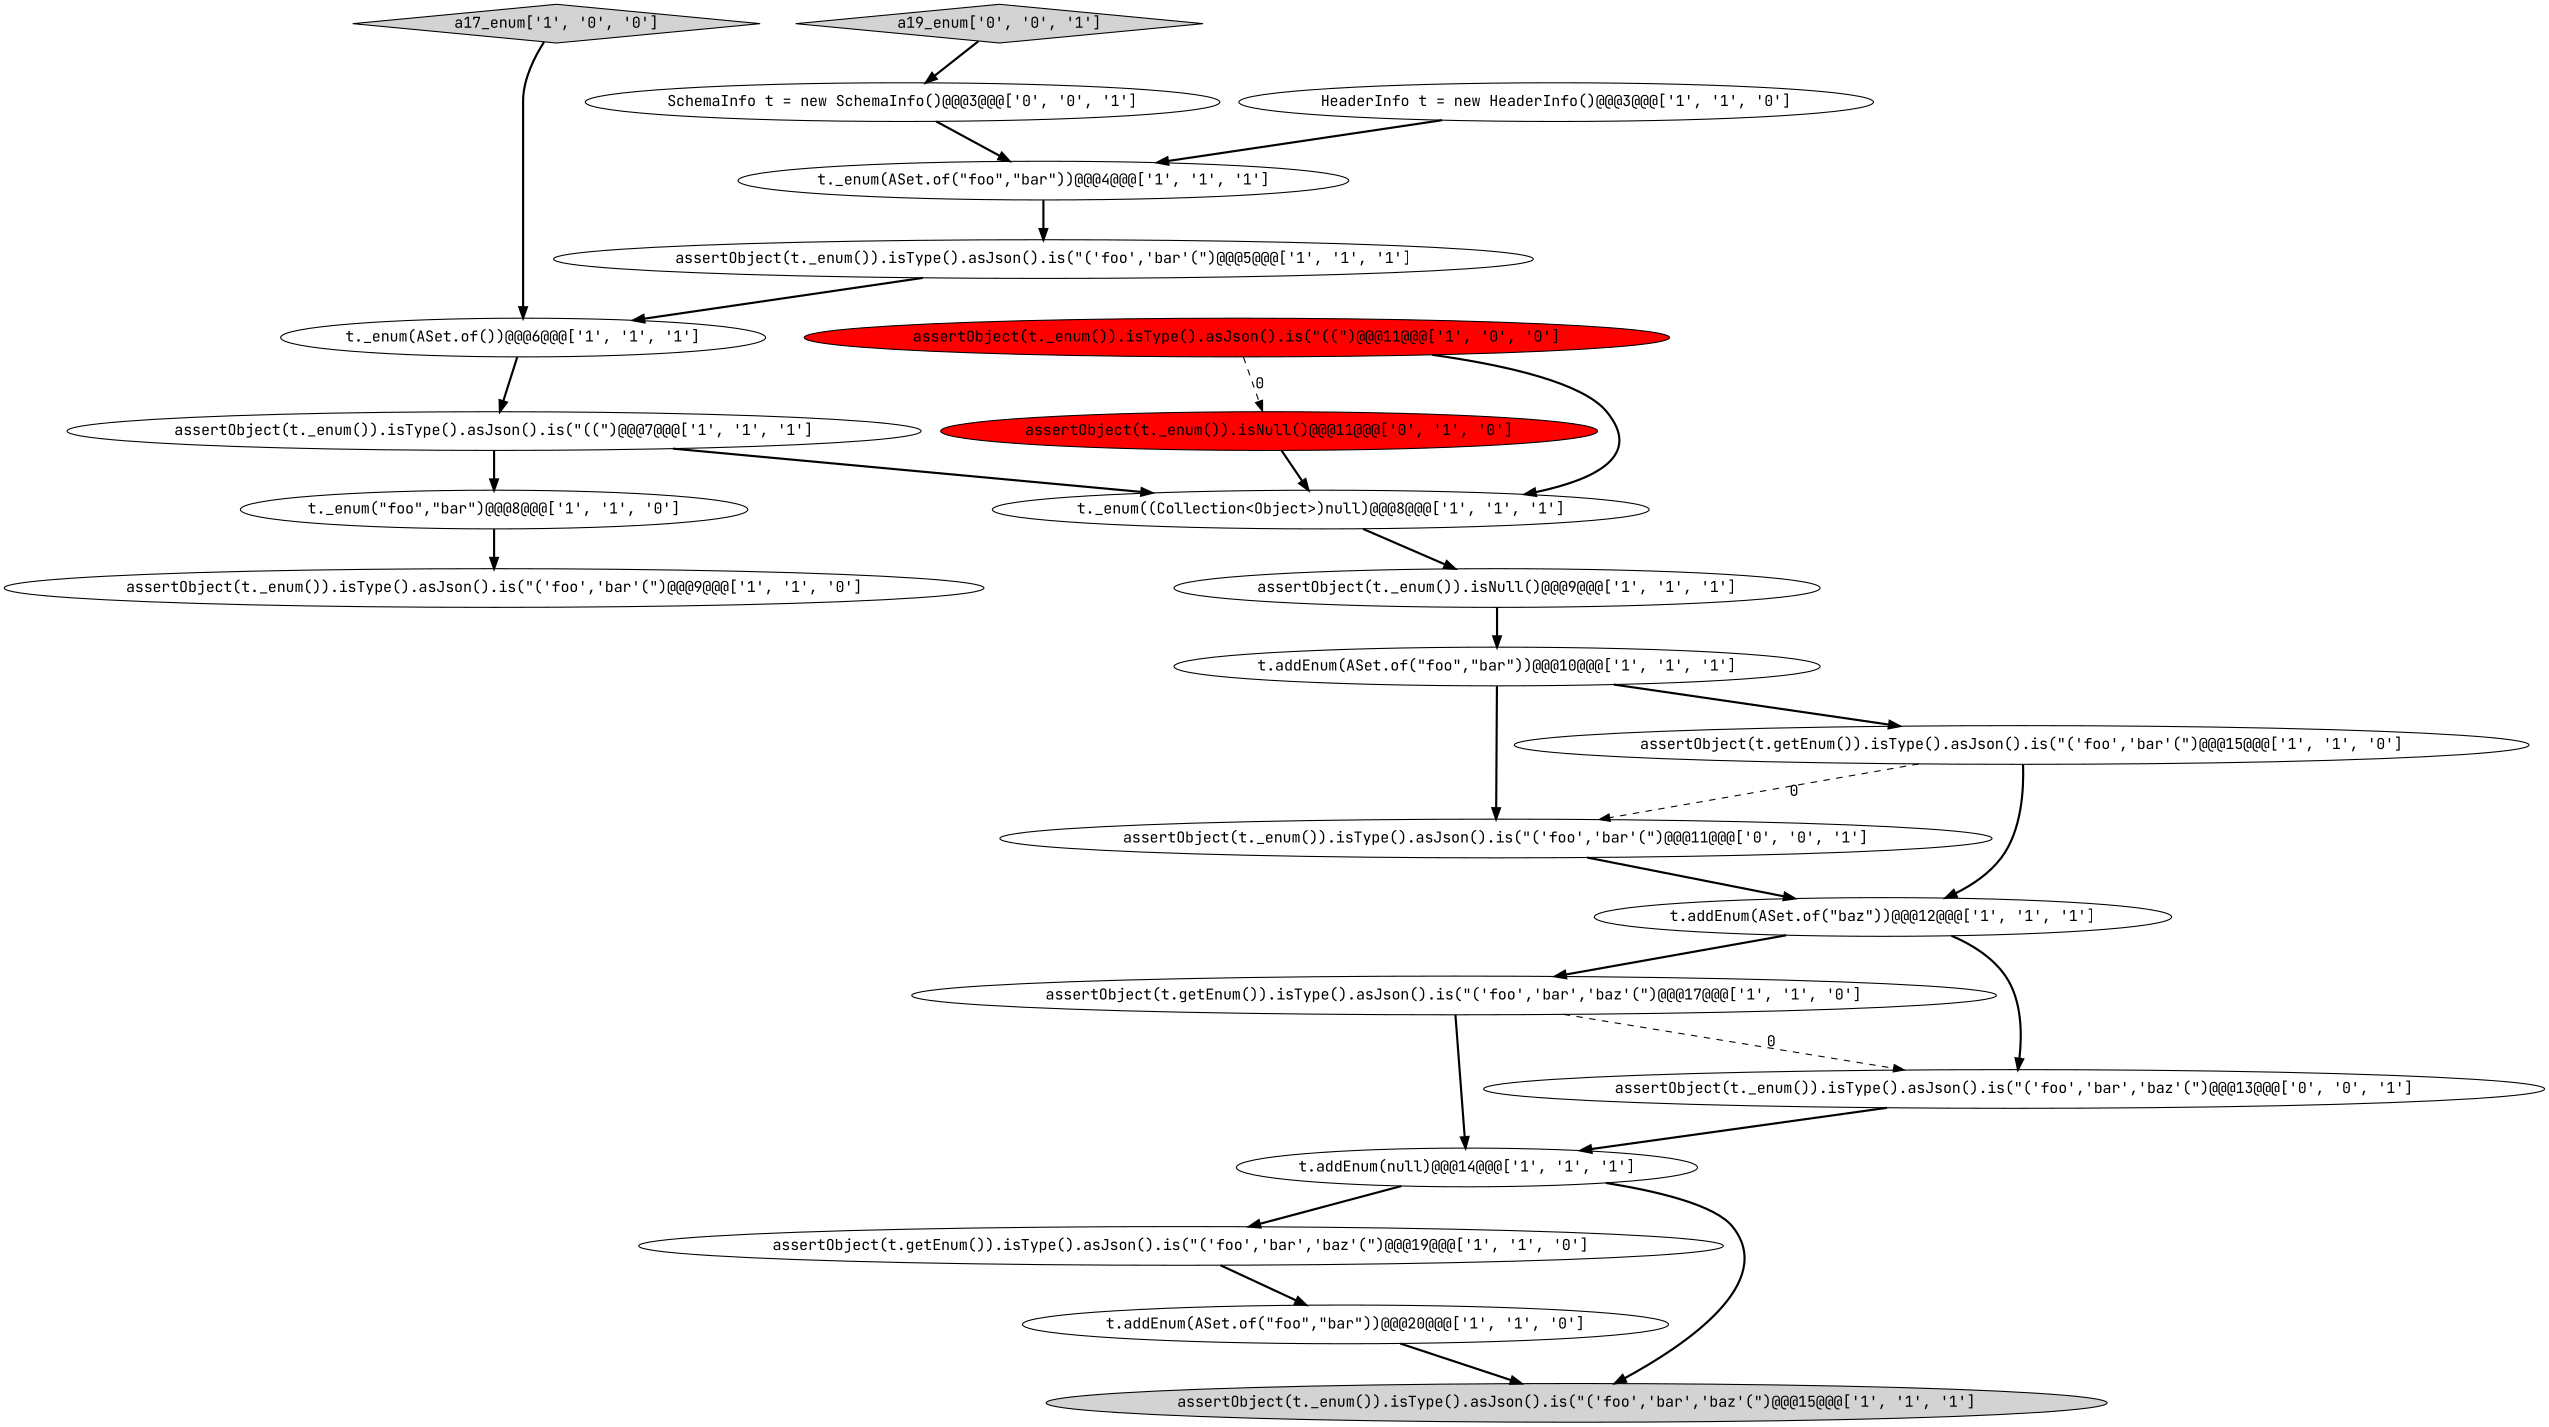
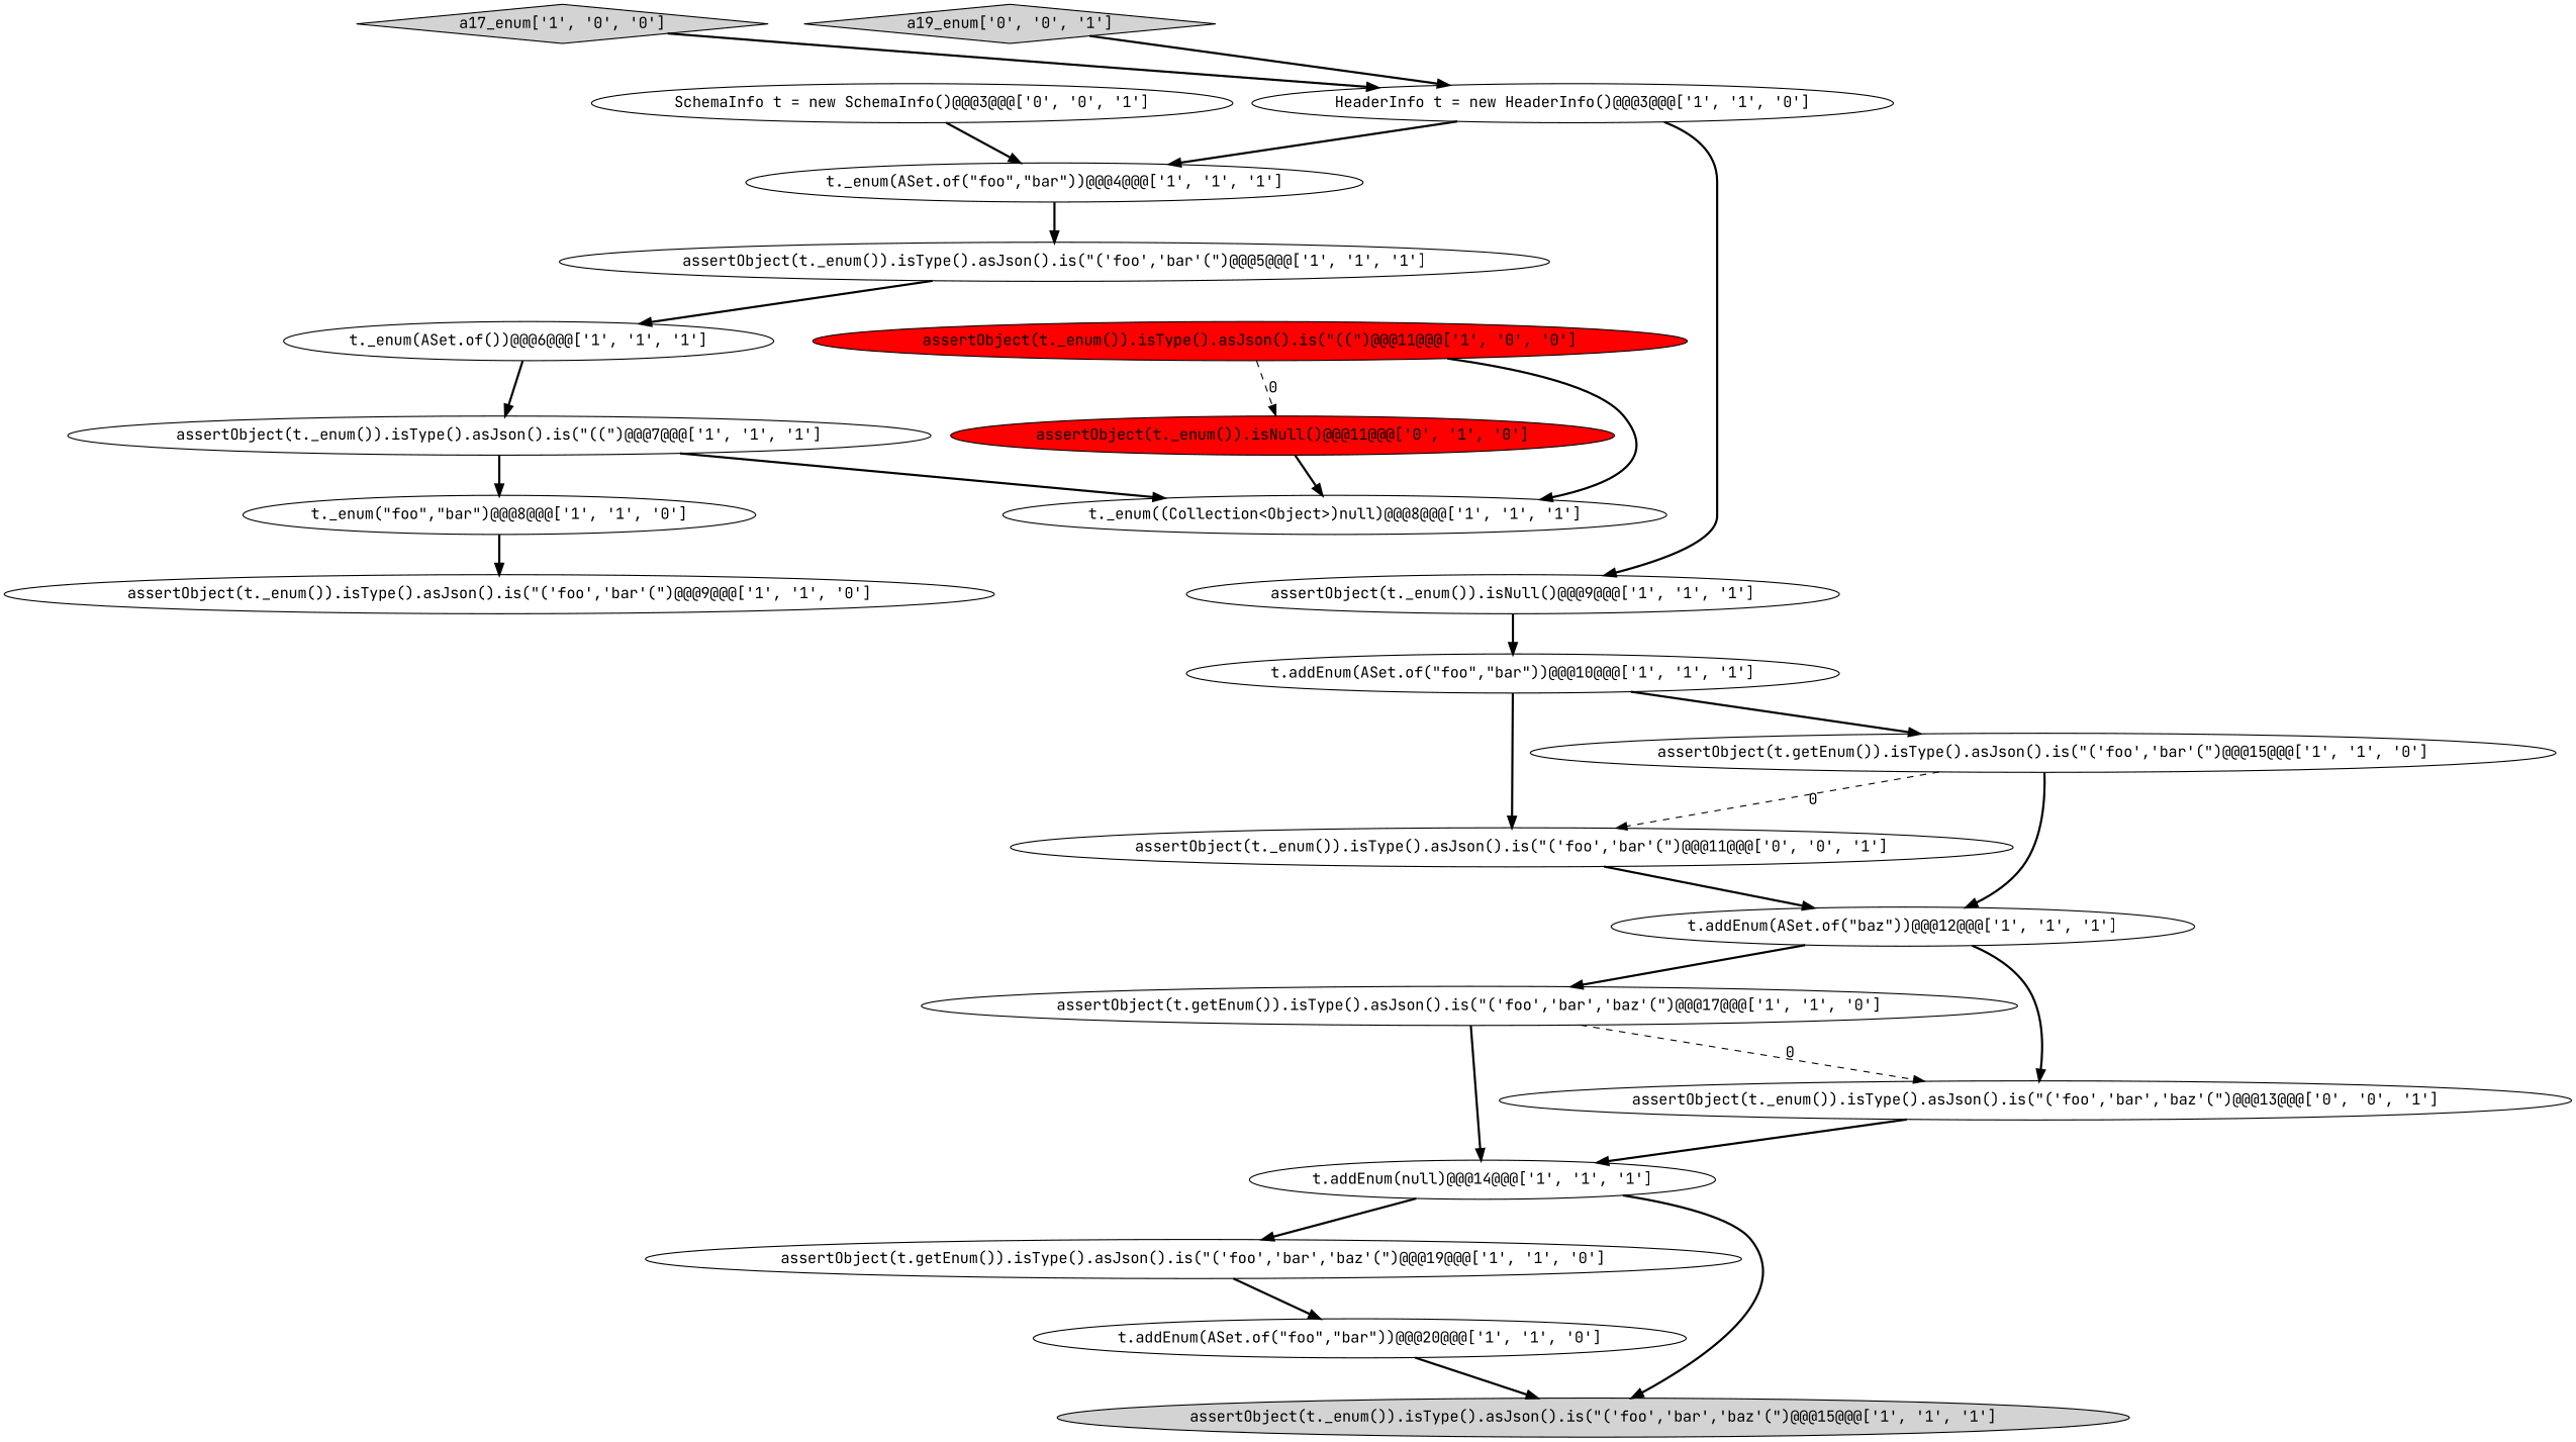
  digraph {
    fontname="JetBrains Mono"
    node [fillcolor=white fontname="JetBrains Mono" shape=ellipse style=filled]
    edge [fontname="JetBrains Mono" style=bold]
    n1 [label="t.addEnum(ASet.of(\"foo\",\"bar\"))@@@20@@@['1', '1', '0']"]
    n2 [fillcolor=lightgray label="assertObject(t._enum()).isType().asJson().is(\"('foo','bar','baz'(\")@@@15@@@['1', '1', '1']"]
    n3 [label="assertObject(t._enum()).isType().asJson().is(\"((\")@@@7@@@['1', '1', '1']"]
    n4 [label="t._enum(\"foo\",\"bar\")@@@8@@@['1', '1', '0']"]
    n5 [label="t._enum((Collection<Object>)null)@@@8@@@['1', '1', '1']"]
    n6 [label="assertObject(t._enum()).isType().asJson().is(\"('foo','bar'(\")@@@9@@@['1', '1', '0']"]
    n7 [label="assertObject(t._enum()).isNull()@@@9@@@['1', '1', '1']"]
    n8 [label="t.addEnum(ASet.of(\"foo\",\"bar\"))@@@10@@@['1', '1', '1']"]
    n9 [label="assertObject(t._enum()).isType().asJson().is(\"('foo','bar'(\")@@@11@@@['0', '0', '1']"]
    n10 [label="assertObject(t.getEnum()).isType().asJson().is(\"('foo','bar'(\")@@@15@@@['1', '1', '0']"]
    n11 [label="t.addEnum(null)@@@14@@@['1', '1', '1']"]
    n12 [label="assertObject(t.getEnum()).isType().asJson().is(\"('foo','bar','baz'(\")@@@19@@@['1', '1', '0']"]
    n13 [label="t.addEnum(ASet.of(\"baz\"))@@@12@@@['1', '1', '1']"]
    n14 [label="assertObject(t.getEnum()).isType().asJson().is(\"('foo','bar','baz'(\")@@@17@@@['1', '1', '0']"]
    n15 [label="assertObject(t._enum()).isType().asJson().is(\"('foo','bar','baz'(\")@@@13@@@['0', '0', '1']"]
    n16 [label="t._enum(ASet.of(\"foo\",\"bar\"))@@@4@@@['1', '1', '1']"]
    n17 [label="assertObject(t._enum()).isType().asJson().is(\"('foo','bar'(\")@@@5@@@['1', '1', '1']"]
    n18 [label="t._enum(ASet.of())@@@6@@@['1', '1', '1']"]
    n19 [label="SchemaInfo t = new SchemaInfo()@@@3@@@['0', '0', '1']"]
    n20 [fillcolor=red label="assertObject(t._enum()).isType().asJson().is(\"((\")@@@11@@@['1', '0', '0']"]
    n21 [fillcolor=red label="assertObject(t._enum()).isNull()@@@11@@@['0', '1', '0']"]
    n22 [fillcolor=lightgray label="a17_enum['1', '0', '0']" shape=diamond]
    n23 [label="HeaderInfo t = new HeaderInfo()@@@3@@@['1', '1', '0']"]
    n24 [fillcolor=lightgray label="a19_enum['0', '0', '1']" shape=diamond]
    n1 -> n2
    n3 -> n4
    n3 -> n5
    n4 -> n6
-   n5 -> n7
+   n23 -> n7
    n7 -> n8
    n8 -> n9
    n8 -> n10
    n9 -> n13
    n10 -> n9 [label=0 style=dashed]
    n10 -> n13
    n11 -> n2
    n11 -> n12
    n12 -> n1
    n13 -> n14
    n13 -> n15
    n14 -> n11
    n14 -> n15 [label=0 style=dashed]
    n15 -> n11
    n16 -> n17
    n17 -> n18
    n18 -> n3
    n19 -> n16
    n20 -> n5
    n20 -> n21 [label=0 style=dashed]
    n21 -> n5
-   n22 -> n18
+   n22 -> n23
    n23 -> n16
-   n24 -> n19
+   n24 -> n23
  }
